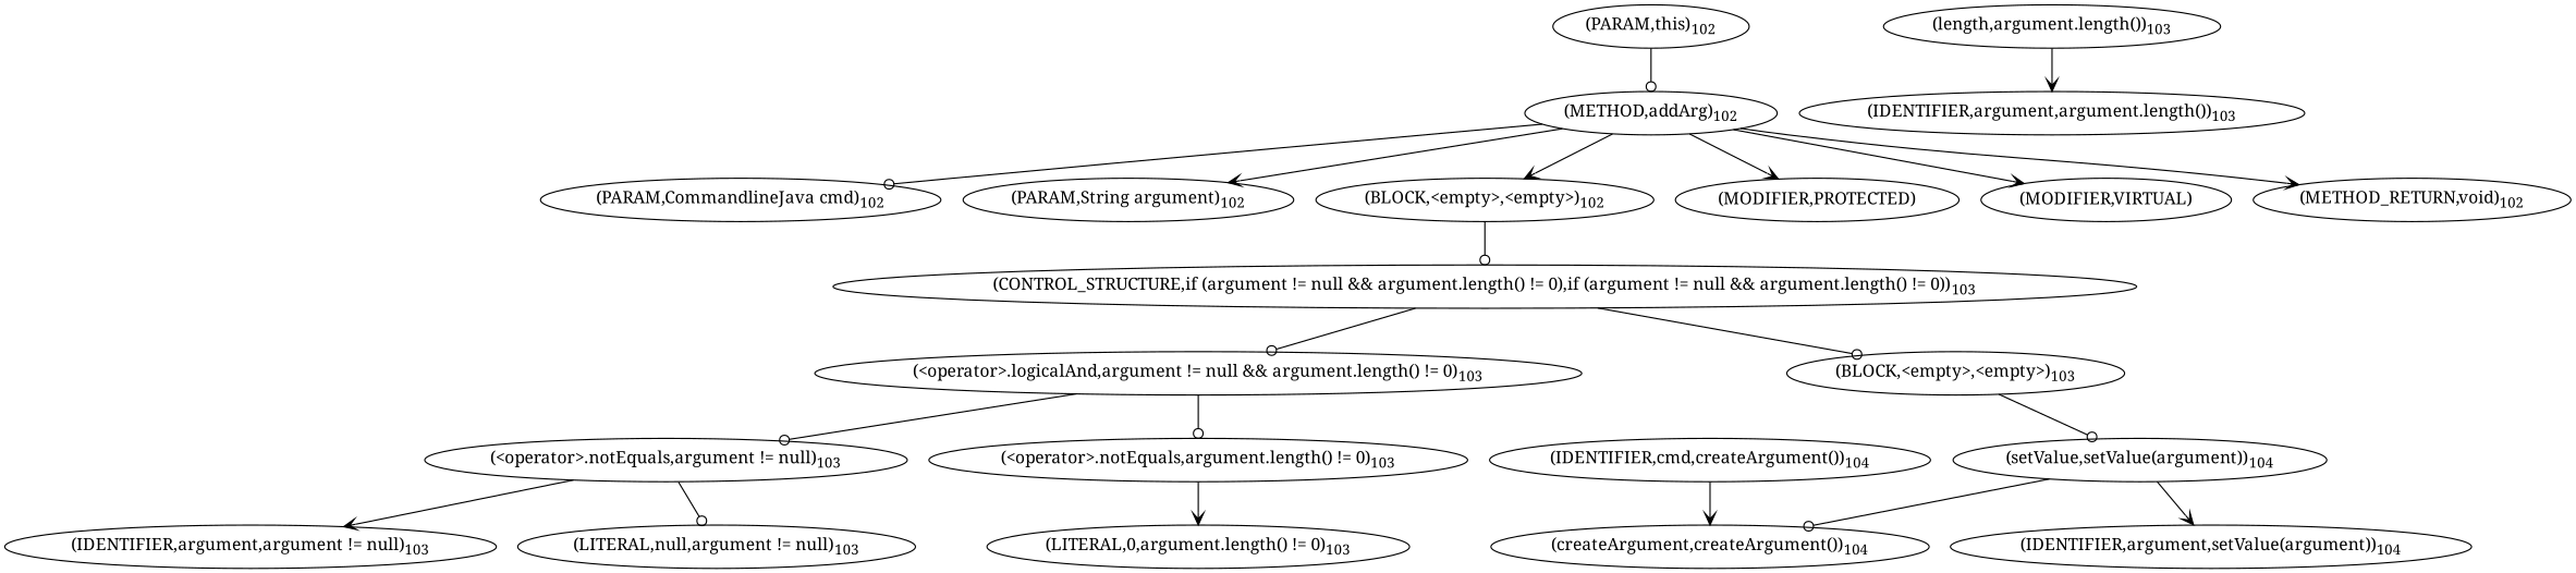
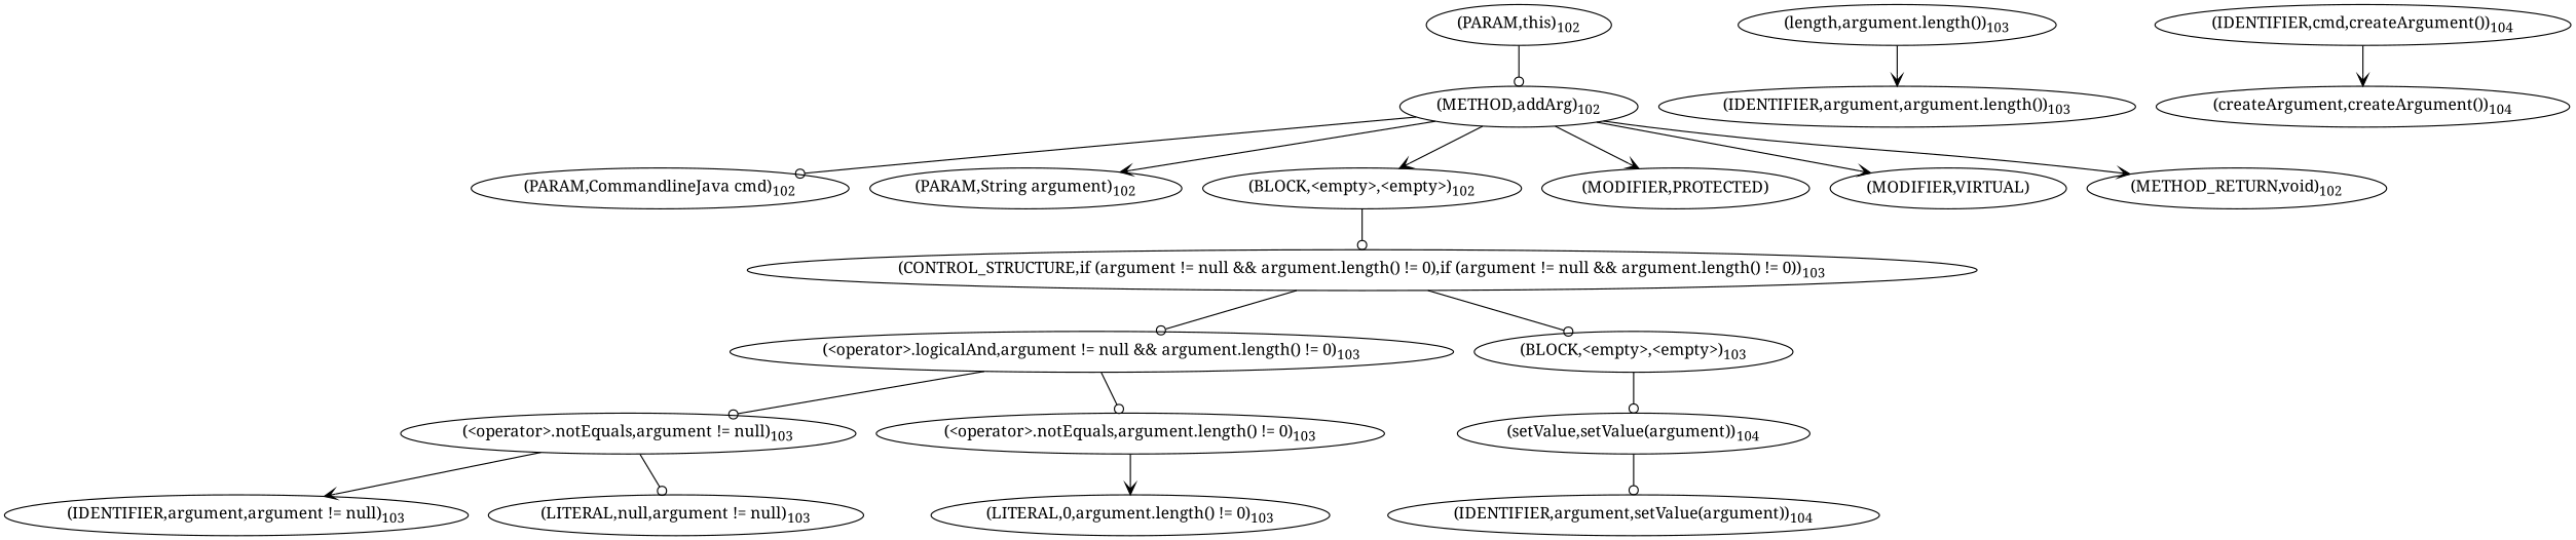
  digraph {
    fontname="Noto Serif"
    node [fontname="Noto Serif"]
    edge [arrowhead=odot fontname="Noto Serif"]
    n1 [label=<(METHOD,addArg)<SUB>102</SUB>>]
    n2 [label=<(PARAM,CommandlineJava cmd)<SUB>102</SUB>>]
    n3 [label=<(PARAM,String argument)<SUB>102</SUB>>]
    n4 [label=<(BLOCK,&lt;empty&gt;,&lt;empty&gt;)<SUB>102</SUB>>]
    n5 [label=<(MODIFIER,PROTECTED)>]
    n6 [label=<(MODIFIER,VIRTUAL)>]
    n7 [label=<(METHOD_RETURN,void)<SUB>102</SUB>>]
    n8 [label=<(PARAM,this)<SUB>102</SUB>>]
    n9 [label=<(CONTROL_STRUCTURE,if (argument != null &amp;&amp; argument.length() != 0),if (argument != null &amp;&amp; argument.length() != 0))<SUB>103</SUB>>]
    n10 [label=<(&lt;operator&gt;.logicalAnd,argument != null &amp;&amp; argument.length() != 0)<SUB>103</SUB>>]
    n11 [label=<(BLOCK,&lt;empty&gt;,&lt;empty&gt;)<SUB>103</SUB>>]
    n12 [label=<(&lt;operator&gt;.notEquals,argument != null)<SUB>103</SUB>>]
    n13 [label=<(&lt;operator&gt;.notEquals,argument.length() != 0)<SUB>103</SUB>>]
    n14 [label=<(setValue,setValue(argument))<SUB>104</SUB>>]
    n15 [label=<(IDENTIFIER,argument,argument != null)<SUB>103</SUB>>]
    n16 [label=<(LITERAL,null,argument != null)<SUB>103</SUB>>]
    n17 [label=<(LITERAL,0,argument.length() != 0)<SUB>103</SUB>>]
    n18 [label=<(length,argument.length())<SUB>103</SUB>>]
    n19 [label=<(IDENTIFIER,argument,argument.length())<SUB>103</SUB>>]
    n20 [label=<(createArgument,createArgument())<SUB>104</SUB>>]
    n21 [label=<(IDENTIFIER,argument,setValue(argument))<SUB>104</SUB>>]
    n22 [label=<(IDENTIFIER,cmd,createArgument())<SUB>104</SUB>>]
    n1 -> n2
    n1 -> n3 [arrowhead=vee]
    n1 -> n4 [arrowhead=vee]
    n1 -> n5 [arrowhead=vee]
    n1 -> n6 [arrowhead=vee]
    n1 -> n7 [arrowhead=vee]
    n4 -> n9
    n8 -> n1
    n9 -> n10
    n9 -> n11
    n10 -> n12
    n10 -> n13
    n11 -> n14
    n12 -> n15 [arrowhead=vee]
    n12 -> n16
    n13 -> n17 [arrowhead=vee]
-   n14 -> n20
-   n14 -> n21 [arrowhead=vee]
+   n14 -> n21
    n18 -> n19 [arrowhead=vee]
    n22 -> n20 [arrowhead=vee]
  }
